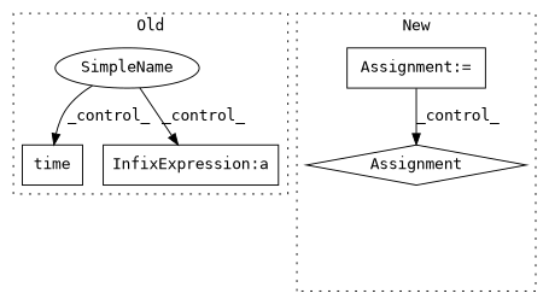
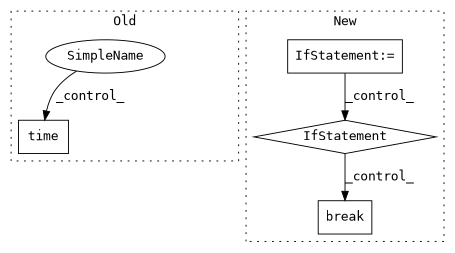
  digraph {
    fontname="DejaVu Sans Mono"
    node [fontname="DejaVu Sans Mono" l=6 shape=box]
    edge [fontname="DejaVu Sans Mono"]
    n1 [a=32 label=time s=14763]
-   n2 [a=27 l=3 label="InfixExpression:a" s=14769]
    n3 [a=42 label=SimpleName shape=ellipse l=""]
-   n5 [a=25 l="4,2" label=Assignment s="14379,14403" shape=diamond]
-   n6 [a=7 l=1 label="Assignment:=" s=14216]
+   n4 [a=10 label=break s=14415]
+   n5 [a=25 l="4,2" label=IfStatement s="14379,14403" shape=diamond]
+   n6 [a=7 l=1 label="IfStatement:=" s=14216]
    subgraph cluster_1 {
      label=Old
      style=dotted
      n1
-     n2
      n3
    }
    subgraph cluster_2 {
      label=New
      style=dotted
+     n4
      n5
      n6
    }
    n3 -> n1 [label=_control_]
-   n3 -> n2 [label=_control_]
+   n5 -> n4 [label=_control_]
    n6 -> n5 [label=_control_]
  }
